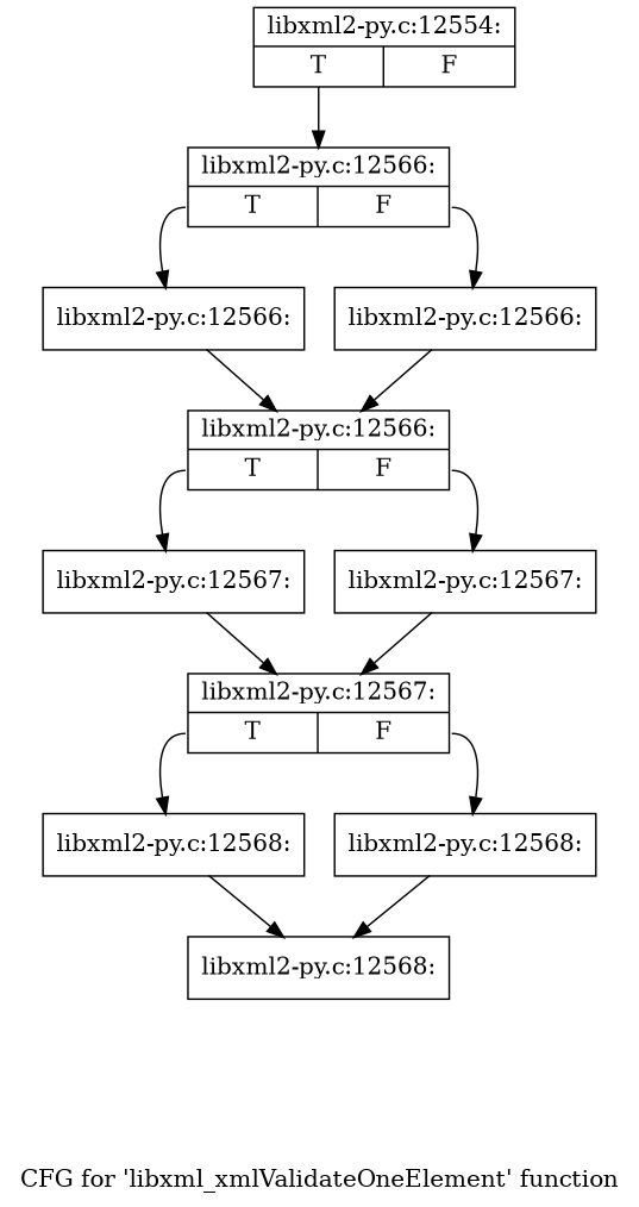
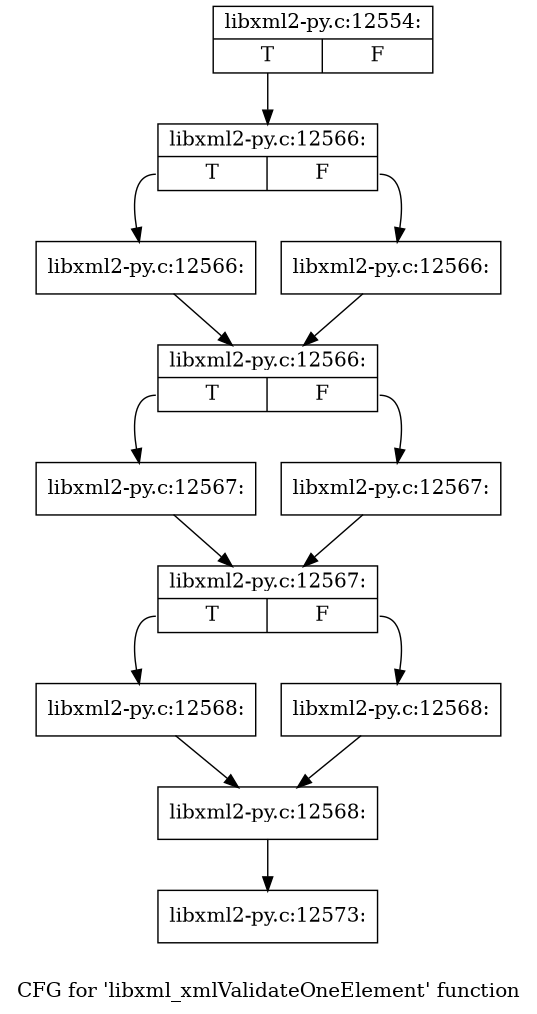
  digraph {
    label="CFG for 'libxml_xmlValidateOneElement' function"
    node [shape=record]
    n1 [label="{libxml2-py.c:12554:|{<s0>T|<s1>F}}"]
    n2 [label="{libxml2-py.c:12566:|{<s0>T|<s1>F}}"]
    n3 [label="{libxml2-py.c:12566:}"]
    n4 [label="{libxml2-py.c:12566:}"]
    n5 [label="{libxml2-py.c:12566:|{<s0>T|<s1>F}}"]
+   n6 [label="{libxml2-py.c:12573:}"]
    n7 [label="{libxml2-py.c:12567:}"]
    n8 [label="{libxml2-py.c:12567:}"]
    n9 [label="{libxml2-py.c:12567:|{<s0>T|<s1>F}}"]
    n10 [label="{libxml2-py.c:12568:}"]
    n11 [label="{libxml2-py.c:12568:}"]
    n12 [label="{libxml2-py.c:12568:}"]
    n1 -> n2 [tailport=s0]
    n2 -> n3 [tailport=s0]
    n2 -> n4 [tailport=s1]
    n3 -> n5
    n4 -> n5
    n5 -> n7 [tailport=s0]
    n5 -> n8 [tailport=s1]
    n7 -> n9
    n8 -> n9
    n9 -> n10 [tailport=s0]
    n9 -> n11 [tailport=s1]
    n10 -> n12
    n11 -> n12
+   n12 -> n6
  }
